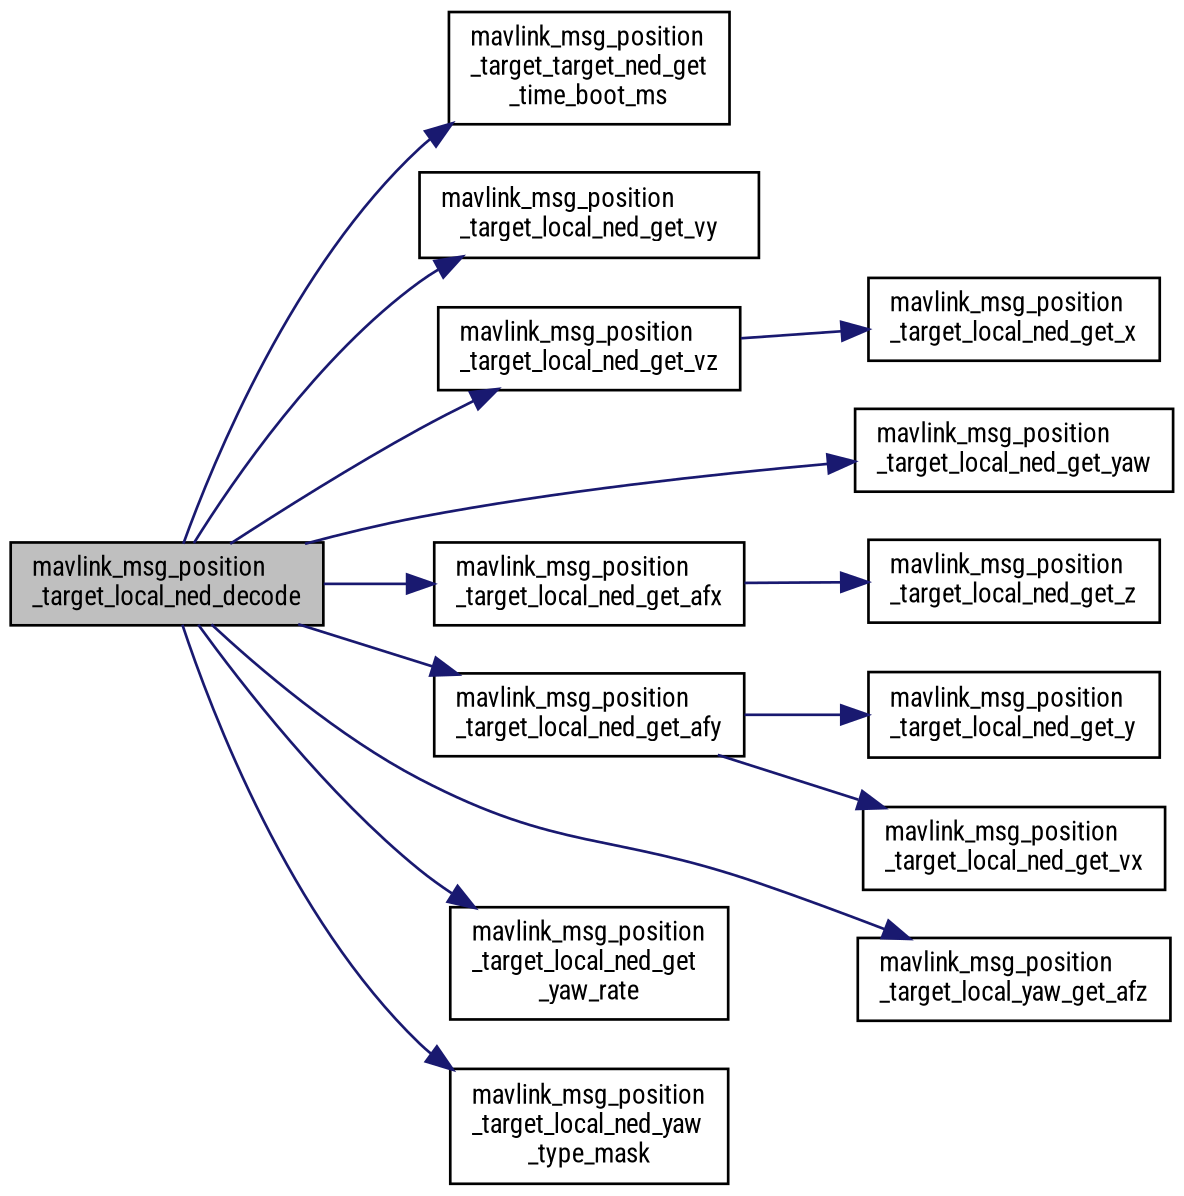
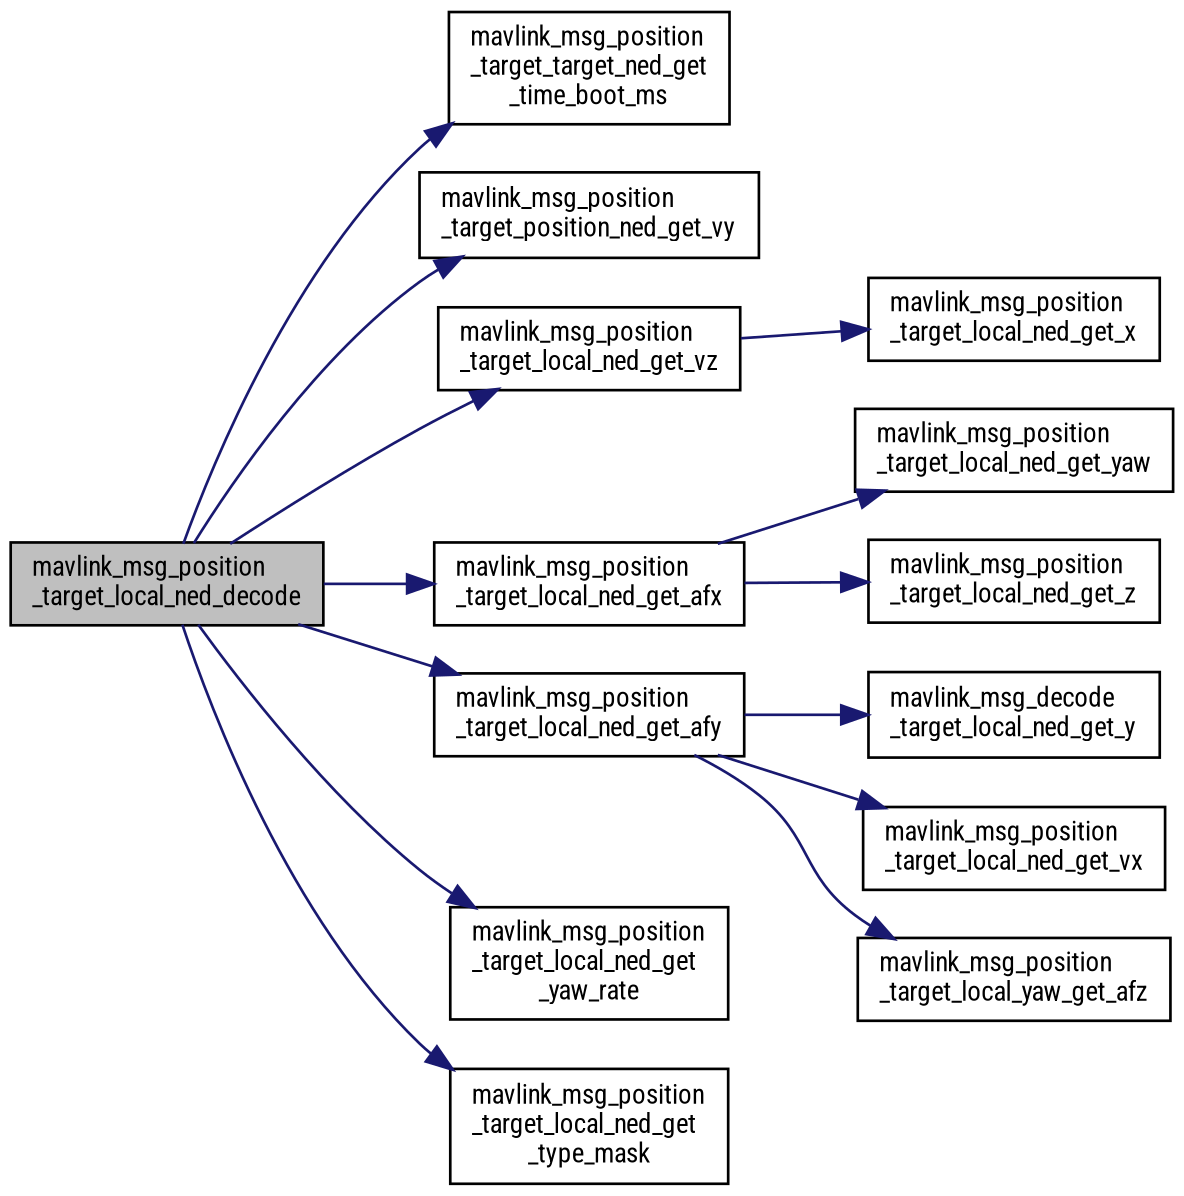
  digraph {
    fontname="Roboto Condensed"
    rankdir=LR
    node [color=black fillcolor=white fontname="Roboto Condensed" fontsize=10 shape=record style=filled]
    edge [color=midnightblue fontname="Roboto Condensed" fontsize=10 labelfontname=Helvetica labelfontsize=10 style=solid]
    n1 [fillcolor=grey75 fontcolor=black height=0.2 label="mavlink_msg_position\l_target_local_ned_decode" width=0.4]
    n2 [height=0.2 label="mavlink_msg_position\l_target_target_ned_get\l_time_boot_ms" width=0.4]
-   n3 [height=0.2 label="mavlink_msg_position\l_target_local_ned_get_vy" width=0.4]
+   n3 [height=0.2 label="mavlink_msg_position\l_target_position_ned_get_vy" width=0.4]
    n4 [height=0.2 label="mavlink_msg_position\l_target_local_ned_get_vz" width=0.4]
    n5 [height=0.2 label="mavlink_msg_position\l_target_local_ned_get_afx" width=0.4]
    n6 [height=0.2 label="mavlink_msg_position\l_target_local_ned_get_afy" width=0.4]
    n7 [height=0.2 label="mavlink_msg_position\l_target_local_yaw_get_afz" width=0.4]
    n8 [height=0.2 label="mavlink_msg_position\l_target_local_ned_get_yaw" width=0.4]
    n9 [height=0.2 label="mavlink_msg_position\l_target_local_ned_get\l_yaw_rate" width=0.4]
-   n10 [height=0.2 label="mavlink_msg_position\l_target_local_ned_yaw\l_type_mask" width=0.4]
+   n10 [height=0.2 label="mavlink_msg_position\l_target_local_ned_get\l_type_mask" width=0.4]
    n11 [height=0.2 label="mavlink_msg_position\l_target_local_ned_get_x" width=0.4]
-   n12 [height=0.2 label="mavlink_msg_position\l_target_local_ned_get_y" width=0.4]
+   n12 [height=0.2 label="mavlink_msg_decode\l_target_local_ned_get_y" width=0.4]
    n13 [height=0.2 label="mavlink_msg_position\l_target_local_ned_get_z" width=0.4]
    n14 [height=0.2 label="mavlink_msg_position\l_target_local_ned_get_vx" width=0.4]
    n1 -> n2
    n1 -> n3
    n1 -> n4
    n1 -> n5
    n1 -> n6
-   n1 -> n7
-   n1 -> n8
+   n6 -> n7
+   n5 -> n8
    n1 -> n9
    n1 -> n10
    n4 -> n11
    n5 -> n13
    n6 -> n12
    n6 -> n14
  }
